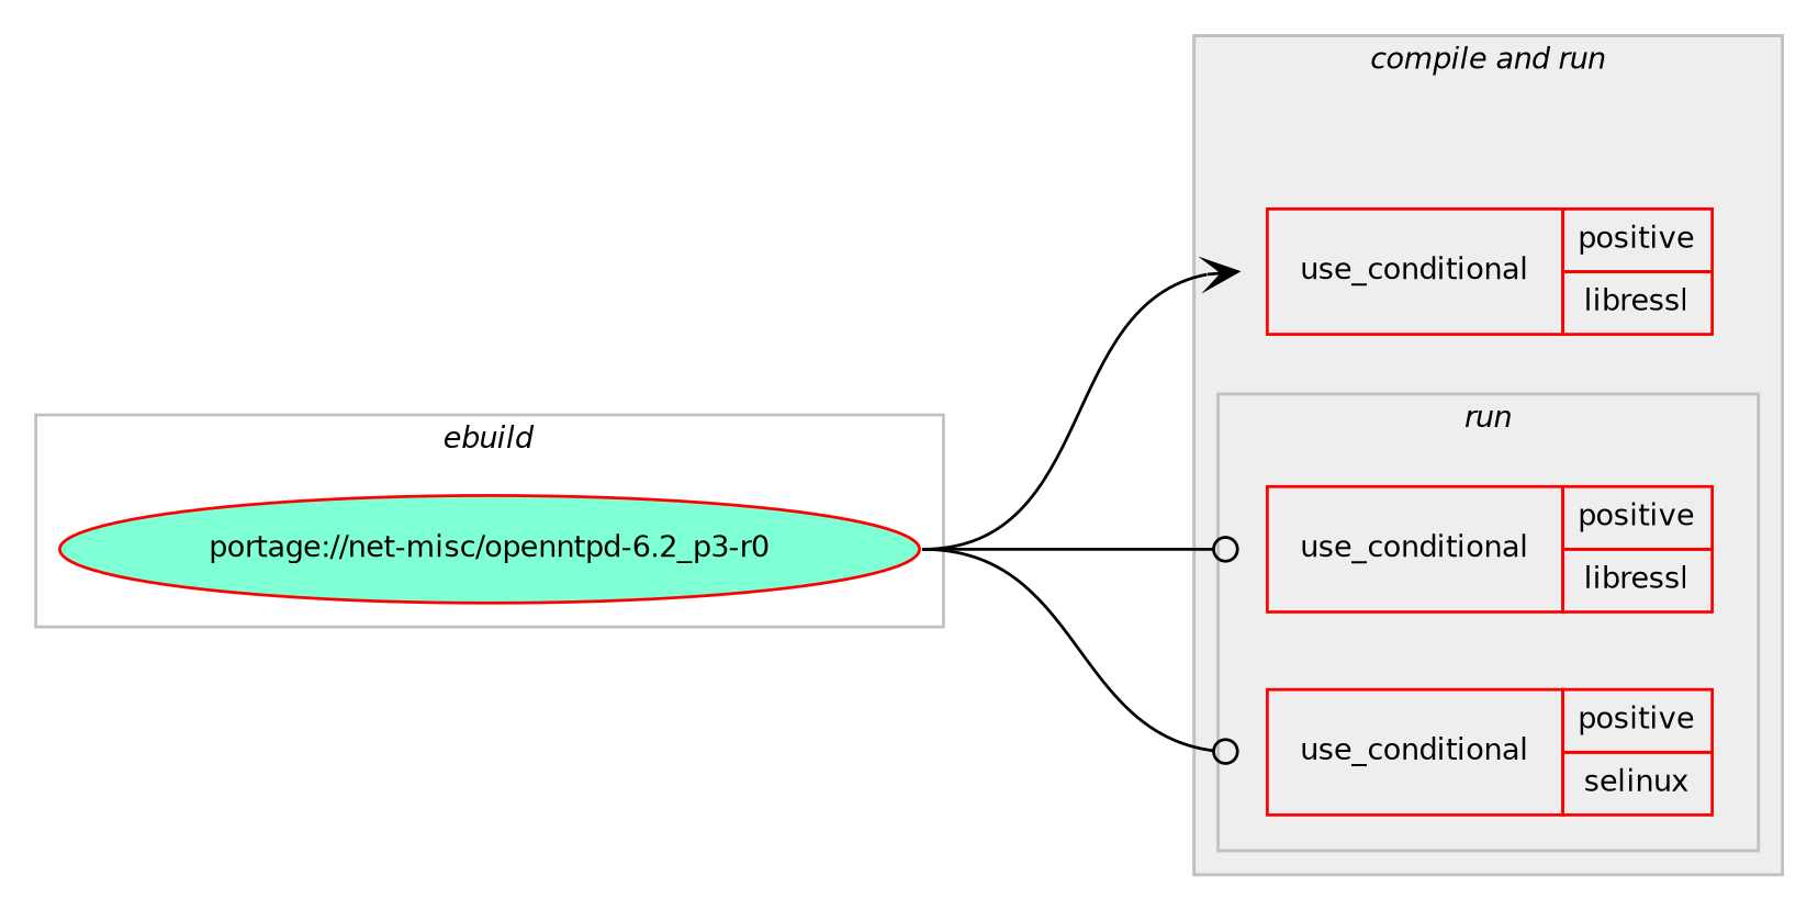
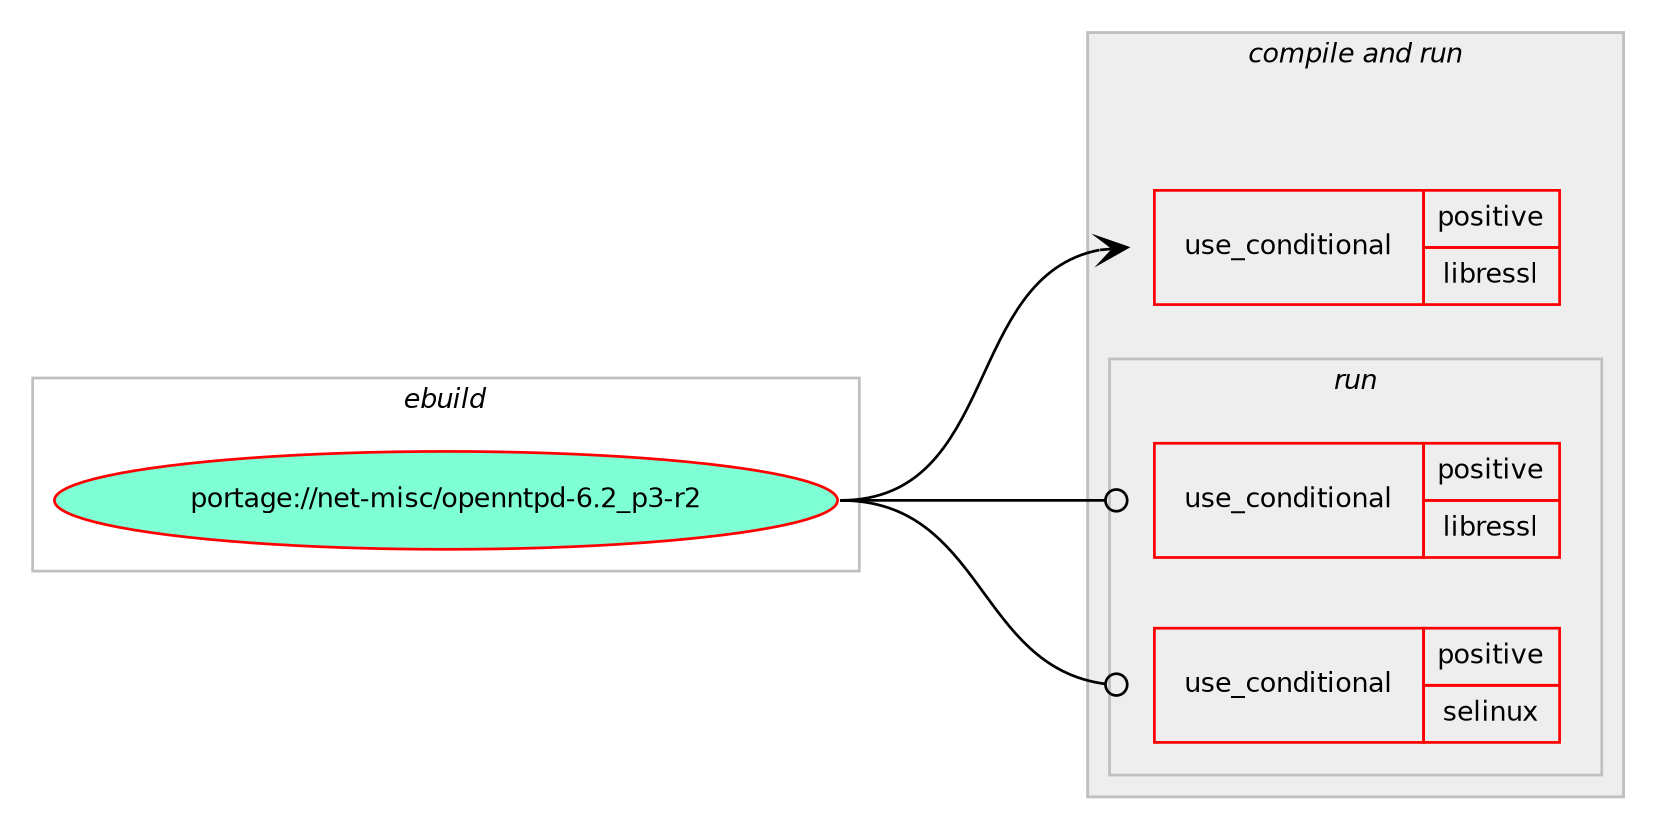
  digraph {
    compound=true
    concentrate=true
    fontname=Helvetica
    fontsize=10
    newrank=true
    rankdir=LR
    ranksep=1.5
    node [color=red fontname=Helvetica fontsize=10 shape=none]
    edge [arrowhead=odot headport=w style=solid tailport=e weight=20]
-   n1 [label="portage://net-misc/openntpd-6.2_p3-r0" width=4 style=filled fillcolor=aquamarine shape=""]
+   n1 [label="portage://net-misc/openntpd-6.2_p3-r2" width=4 style=filled fillcolor=aquamarine shape=""]
    n2 [label=<<TABLE BORDER="0" CELLBORDER="1" CELLSPACING="0" CELLPADDING="4"><TR><TD ROWSPAN="3" CELLPADDING="10">use_conditional</TD></TR><TR><TD>positive</TD></TR><TR><TD>libressl</TD></TR></TABLE>>]
    n3 [label=<<TABLE BORDER="0" CELLBORDER="1" CELLSPACING="0" CELLPADDING="4"><TR><TD ROWSPAN="3" CELLPADDING="10">use_conditional</TD></TR><TR><TD>positive</TD></TR><TR><TD>libressl</TD></TR></TABLE>>]
    n4 [label=<<TABLE BORDER="0" CELLBORDER="1" CELLSPACING="0" CELLPADDING="4"><TR><TD ROWSPAN="3" CELLPADDING="10">use_conditional</TD></TR><TR><TD>positive</TD></TR><TR><TD>selinux</TD></TR></TABLE>>]
    subgraph cluster_1 {
      color=gray
      label=<<i>ebuild</i>>
      rank=same
      n1
    }
    subgraph cluster_2 {
      color=gray
      label=<<i>dependencies</i>>
      subgraph cluster_3 {
        color=gray
        fillcolor="#eeeeee"
        label=<<i>compile</i>>
        style=filled
        subgraph sub_4 {
          color=gray
          fillcolor="#eeeeee"
          label=<<i>compile</i>>
          style=filled
          n2
        }
      }
      subgraph cluster_5 {
        color=gray
        fillcolor="#eeeeee"
        label=<<i>compile and run</i>>
        style=filled
      }
      subgraph cluster_6 {
        color=gray
        fillcolor="#eeeeee"
        label=<<i>run</i>>
        style=filled
        subgraph sub_7 {
          color=gray
          fillcolor="#eeeeee"
          label=<<i>run</i>>
          style=filled
          n3
        }
        subgraph sub_8 {
          color=gray
          fillcolor="#eeeeee"
          label=<<i>run</i>>
          style=filled
          n4
        }
      }
    }
    subgraph cluster_9 {
      color=gray
      label=<<i>candidates</i>>
      rank=same
    }
    n1 -> n2 [arrowhead=vee]
    n1 -> n3
    n1 -> n4
  }
